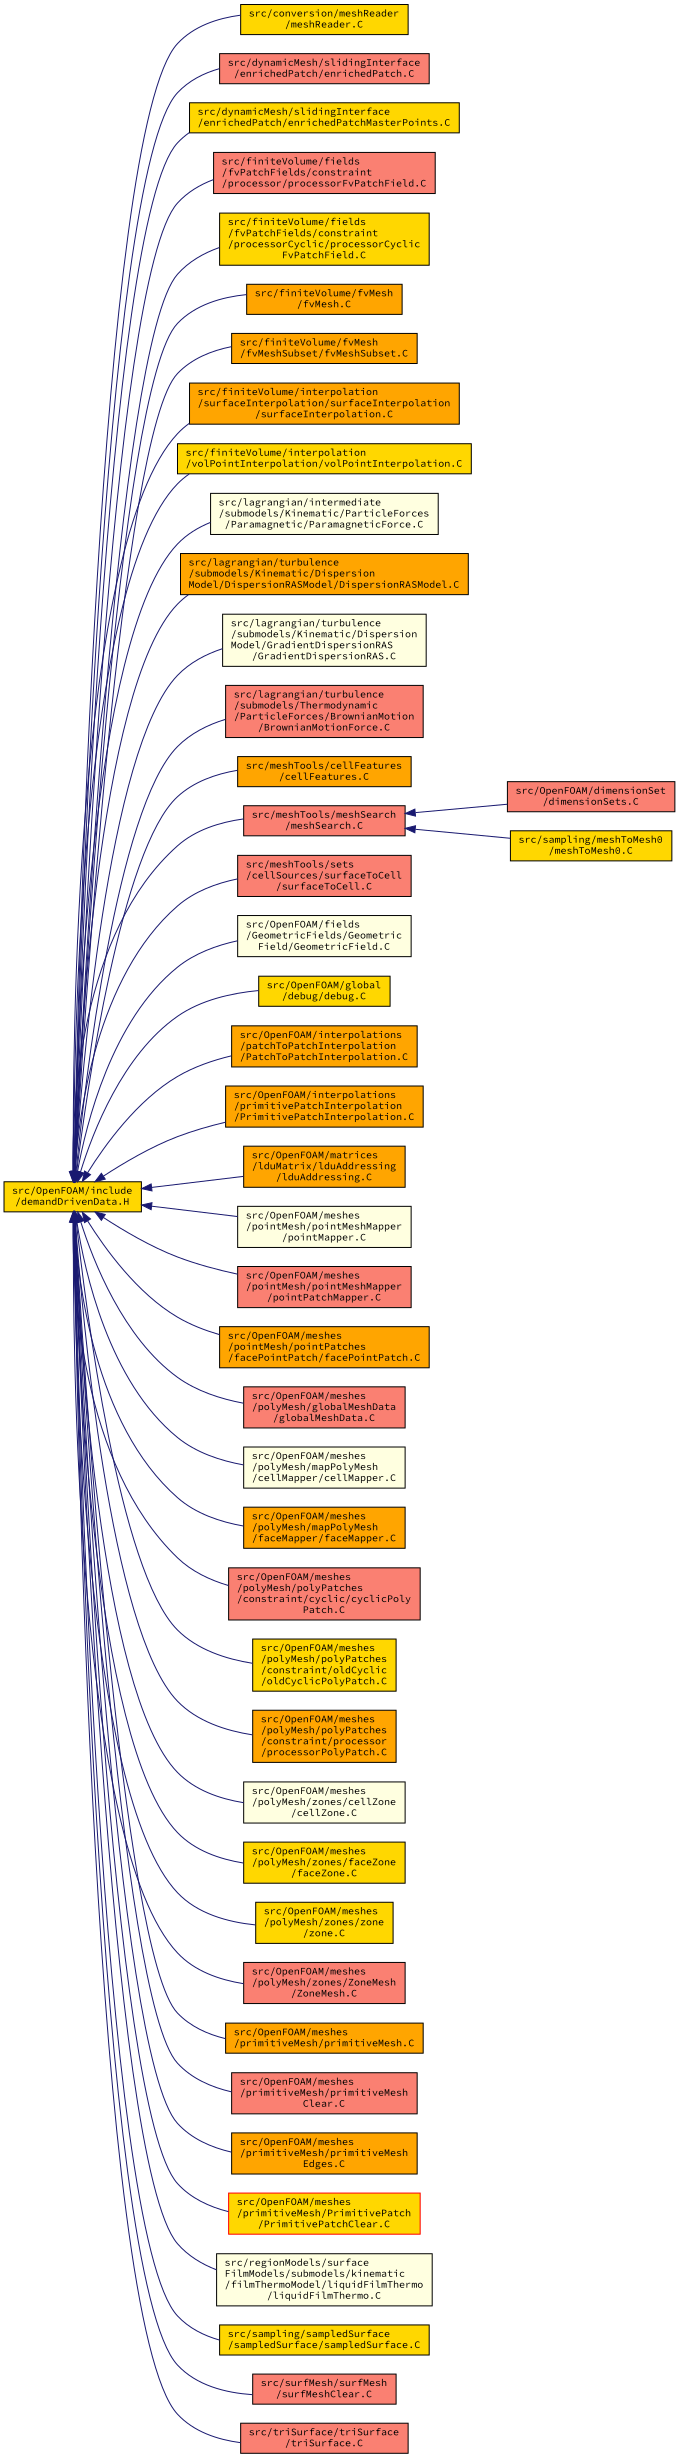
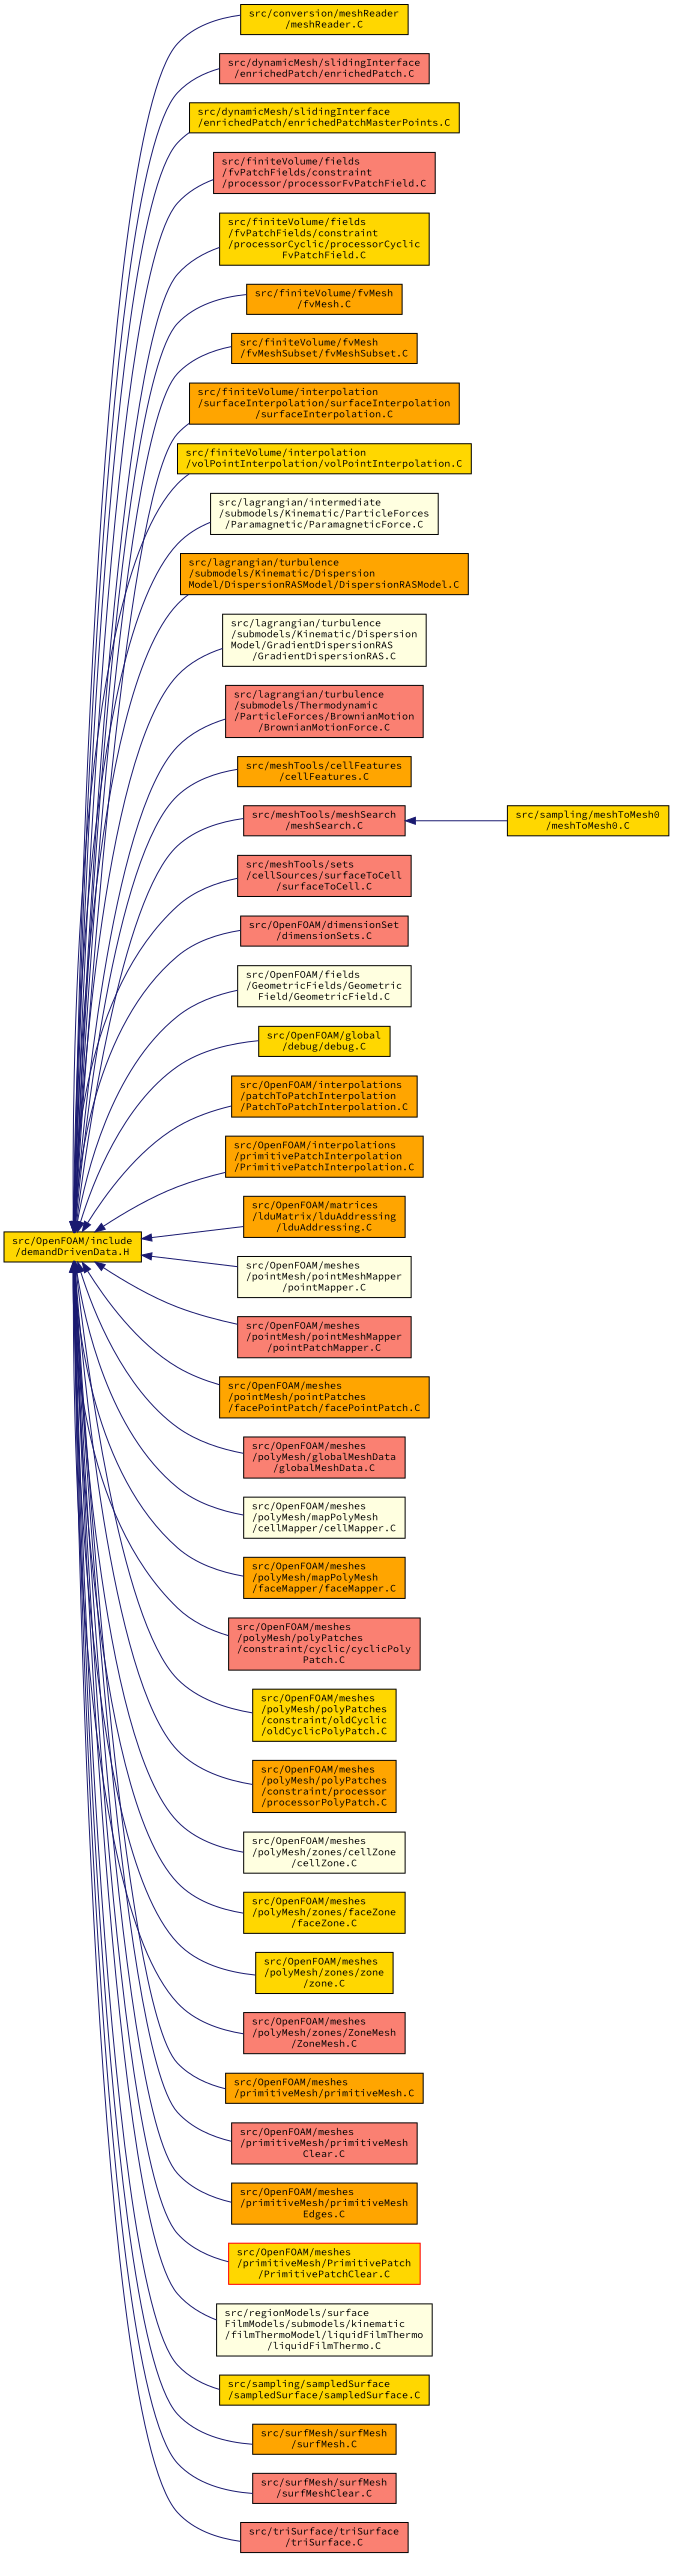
  digraph {
    fontname="Source Code Pro"
    rankdir=LR
    node [color=black fillcolor=orange fontname="Source Code Pro" fontsize=10 shape=record style=filled]
    edge [color=midnightblue dir=back fontname="Source Code Pro" fontsize=10 labelfontname=Helvetica labelfontsize=10 style=solid]
    n1 [fillcolor=gold fontcolor=black height=0.2 label="src/OpenFOAM/include\l/demandDrivenData.H" width=0.4]
    n2 [fillcolor=gold height=0.2 label="src/conversion/meshReader\l/meshReader.C" width=0.4]
    n3 [fillcolor=salmon height=0.2 label="src/dynamicMesh/slidingInterface\l/enrichedPatch/enrichedPatch.C" width=0.4]
    n4 [fillcolor=gold height=0.2 label="src/dynamicMesh/slidingInterface\l/enrichedPatch/enrichedPatchMasterPoints.C" width=0.4]
    n5 [fillcolor=salmon height=0.2 label="src/finiteVolume/fields\l/fvPatchFields/constraint\l/processor/processorFvPatchField.C" width=0.4]
    n6 [fillcolor=gold height=0.2 label="src/finiteVolume/fields\l/fvPatchFields/constraint\l/processorCyclic/processorCyclic\lFvPatchField.C" width=0.4]
    n7 [height=0.2 label="src/finiteVolume/fvMesh\l/fvMesh.C" width=0.4]
    n8 [height=0.2 label="src/finiteVolume/fvMesh\l/fvMeshSubset/fvMeshSubset.C" width=0.4]
    n9 [height=0.2 label="src/finiteVolume/interpolation\l/surfaceInterpolation/surfaceInterpolation\l/surfaceInterpolation.C" width=0.4]
    n10 [fillcolor=gold height=0.2 label="src/finiteVolume/interpolation\l/volPointInterpolation/volPointInterpolation.C" width=0.4]
    n11 [fillcolor=lightyellow height=0.2 label="src/lagrangian/intermediate\l/submodels/Kinematic/ParticleForces\l/Paramagnetic/ParamagneticForce.C" width=0.4]
    n12 [height=0.2 label="src/lagrangian/turbulence\l/submodels/Kinematic/Dispersion\lModel/DispersionRASModel/DispersionRASModel.C" width=0.4]
    n13 [fillcolor=lightyellow height=0.2 label="src/lagrangian/turbulence\l/submodels/Kinematic/Dispersion\lModel/GradientDispersionRAS\l/GradientDispersionRAS.C" width=0.4]
    n14 [fillcolor=salmon height=0.2 label="src/lagrangian/turbulence\l/submodels/Thermodynamic\l/ParticleForces/BrownianMotion\l/BrownianMotionForce.C" width=0.4]
    n15 [height=0.2 label="src/meshTools/cellFeatures\l/cellFeatures.C" width=0.4]
    n16 [fillcolor=salmon height=0.2 label="src/meshTools/meshSearch\l/meshSearch.C" width=0.4]
    n17 [fillcolor=salmon height=0.2 label="src/meshTools/sets\l/cellSources/surfaceToCell\l/surfaceToCell.C" width=0.4]
    n18 [fillcolor=salmon height=0.2 label="src/OpenFOAM/dimensionSet\l/dimensionSets.C" width=0.4]
    n19 [fillcolor=lightyellow height=0.2 label="src/OpenFOAM/fields\l/GeometricFields/Geometric\lField/GeometricField.C" width=0.4]
    n20 [fillcolor=gold height=0.2 label="src/OpenFOAM/global\l/debug/debug.C" width=0.4]
    n21 [height=0.2 label="src/OpenFOAM/interpolations\l/patchToPatchInterpolation\l/PatchToPatchInterpolation.C" width=0.4]
    n22 [height=0.2 label="src/OpenFOAM/interpolations\l/primitivePatchInterpolation\l/PrimitivePatchInterpolation.C" width=0.4]
    n23 [height=0.2 label="src/OpenFOAM/matrices\l/lduMatrix/lduAddressing\l/lduAddressing.C" width=0.4]
    n24 [fillcolor=lightyellow height=0.2 label="src/OpenFOAM/meshes\l/pointMesh/pointMeshMapper\l/pointMapper.C" width=0.4]
    n25 [fillcolor=salmon height=0.2 label="src/OpenFOAM/meshes\l/pointMesh/pointMeshMapper\l/pointPatchMapper.C" width=0.4]
    n26 [height=0.2 label="src/OpenFOAM/meshes\l/pointMesh/pointPatches\l/facePointPatch/facePointPatch.C" width=0.4]
    n27 [fillcolor=salmon height=0.2 label="src/OpenFOAM/meshes\l/polyMesh/globalMeshData\l/globalMeshData.C" width=0.4]
    n28 [fillcolor=lightyellow height=0.2 label="src/OpenFOAM/meshes\l/polyMesh/mapPolyMesh\l/cellMapper/cellMapper.C" width=0.4]
    n29 [height=0.2 label="src/OpenFOAM/meshes\l/polyMesh/mapPolyMesh\l/faceMapper/faceMapper.C" width=0.4]
    n30 [fillcolor=salmon height=0.2 label="src/OpenFOAM/meshes\l/polyMesh/polyPatches\l/constraint/cyclic/cyclicPoly\lPatch.C" width=0.4]
    n31 [fillcolor=gold height=0.2 label="src/OpenFOAM/meshes\l/polyMesh/polyPatches\l/constraint/oldCyclic\l/oldCyclicPolyPatch.C" width=0.4]
    n32 [height=0.2 label="src/OpenFOAM/meshes\l/polyMesh/polyPatches\l/constraint/processor\l/processorPolyPatch.C" width=0.4]
    n33 [fillcolor=lightyellow height=0.2 label="src/OpenFOAM/meshes\l/polyMesh/zones/cellZone\l/cellZone.C" width=0.4]
    n34 [fillcolor=gold height=0.2 label="src/OpenFOAM/meshes\l/polyMesh/zones/faceZone\l/faceZone.C" width=0.4]
    n35 [fillcolor=gold height=0.2 label="src/OpenFOAM/meshes\l/polyMesh/zones/zone\l/zone.C" width=0.4]
    n36 [fillcolor=salmon height=0.2 label="src/OpenFOAM/meshes\l/polyMesh/zones/ZoneMesh\l/ZoneMesh.C" width=0.4]
    n37 [height=0.2 label="src/OpenFOAM/meshes\l/primitiveMesh/primitiveMesh.C" width=0.4]
    n38 [fillcolor=salmon height=0.2 label="src/OpenFOAM/meshes\l/primitiveMesh/primitiveMesh\lClear.C" width=0.4]
    n39 [height=0.2 label="src/OpenFOAM/meshes\l/primitiveMesh/primitiveMesh\lEdges.C" width=0.4]
    n40 [color=red fillcolor=gold height=0.2 label="src/OpenFOAM/meshes\l/primitiveMesh/PrimitivePatch\l/PrimitivePatchClear.C" width=0.4]
    n41 [fillcolor=lightyellow height=0.2 label="src/regionModels/surface\lFilmModels/submodels/kinematic\l/filmThermoModel/liquidFilmThermo\l/liquidFilmThermo.C" width=0.4]
    n42 [fillcolor=gold height=0.2 label="src/sampling/sampledSurface\l/sampledSurface/sampledSurface.C" width=0.4]
+   n43 [height=0.2 label="src/surfMesh/surfMesh\l/surfMesh.C" width=0.4]
    n44 [fillcolor=salmon height=0.2 label="src/surfMesh/surfMesh\l/surfMeshClear.C" width=0.4]
    n45 [fillcolor=salmon height=0.2 label="src/triSurface/triSurface\l/triSurface.C" width=0.4]
    n46 [fillcolor=gold height=0.2 label="src/sampling/meshToMesh0\l/meshToMesh0.C" width=0.4]
    n1 -> n2
    n1 -> n3
    n1 -> n4
    n1 -> n5
    n1 -> n6
    n1 -> n7
    n1 -> n8
    n1 -> n9
    n1 -> n10
    n1 -> n11
    n1 -> n12
    n1 -> n13
    n1 -> n14
    n1 -> n15
    n1 -> n16
    n1 -> n17
-   n16 -> n18
+   n1 -> n18
    n1 -> n19
    n1 -> n20
    n1 -> n21
    n1 -> n22
    n1 -> n23
    n1 -> n24
    n1 -> n25
    n1 -> n26
    n1 -> n27
    n1 -> n28
    n1 -> n29
    n1 -> n30
    n1 -> n31
    n1 -> n32
    n1 -> n33
    n1 -> n34
    n1 -> n35
    n1 -> n36
    n1 -> n37
    n1 -> n38
    n1 -> n39
    n1 -> n40
    n1 -> n41
    n1 -> n42
+   n1 -> n43
    n1 -> n44
    n1 -> n45
    n16 -> n46
  }
